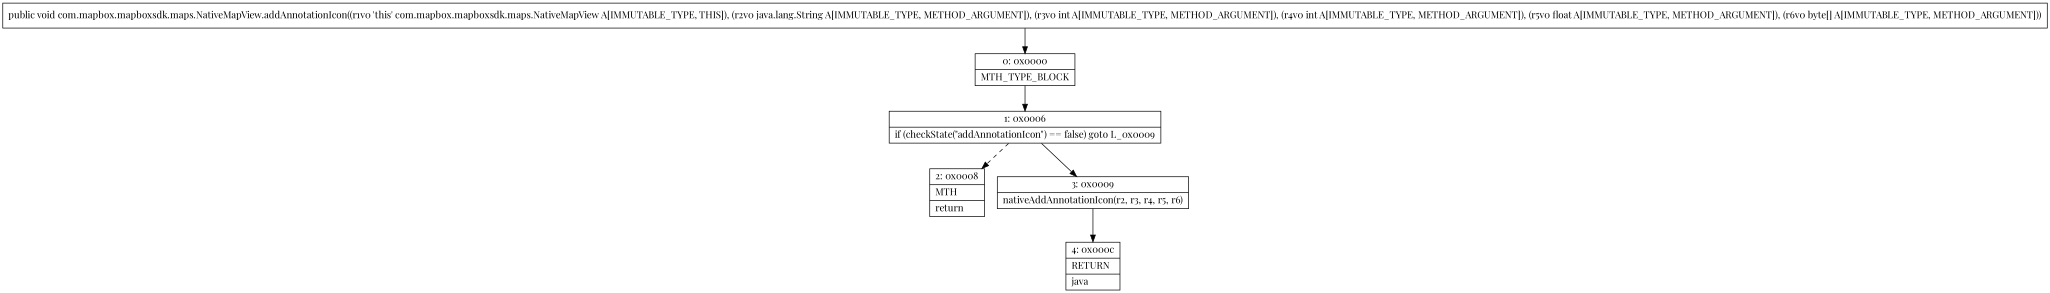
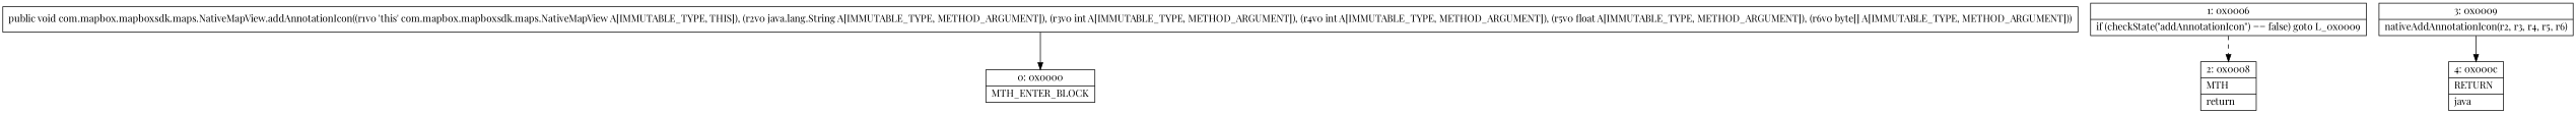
  digraph {
    fontname="Playfair Display"
    node [fontname="Playfair Display" shape=record]
    edge [fontname="Playfair Display"]
-   n1 [label="{0\:\ 0x0000|MTH_TYPE_BLOCK\l}"]
+   n1 [label="{0\:\ 0x0000|MTH_ENTER_BLOCK\l}"]
    n2 [label="{1\:\ 0x0006|if (checkState(\"addAnnotationIcon\") == false) goto L_0x0009\l}"]
    n3 [label="{2\:\ 0x0008|MTH\l|return\l}"]
    n4 [label="{3\:\ 0x0009|nativeAddAnnotationIcon(r2, r3, r4, r5, r6)\l}"]
    n5 [label="{4\:\ 0x000c|RETURN\l|java\l}"]
    n6 [label="{public void com.mapbox.mapboxsdk.maps.NativeMapView.addAnnotationIcon((r1v0 'this' com.mapbox.mapboxsdk.maps.NativeMapView A[IMMUTABLE_TYPE, THIS]), (r2v0 java.lang.String A[IMMUTABLE_TYPE, METHOD_ARGUMENT]), (r3v0 int A[IMMUTABLE_TYPE, METHOD_ARGUMENT]), (r4v0 int A[IMMUTABLE_TYPE, METHOD_ARGUMENT]), (r5v0 float A[IMMUTABLE_TYPE, METHOD_ARGUMENT]), (r6v0 byte[] A[IMMUTABLE_TYPE, METHOD_ARGUMENT])) }"]
-   n1 -> n2
    n2 -> n3 [style=dashed]
-   n2 -> n4
    n4 -> n5
    n6 -> n1
  }
